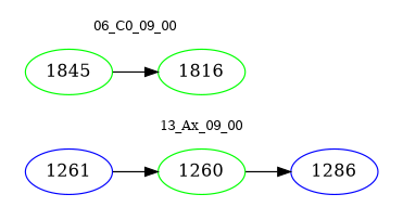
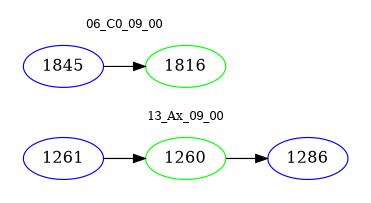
  digraph {
    rankdir=LR
    node [color=blue]
    edge [color=black]
    n1 [label=1261]
    n2 [color=green label=1260]
    n3 [label=1286]
-   n4 [color=green label=1845]
+   n4 [label=1845]
    n5 [color=green label=1816]
    subgraph cluster_1 {
      color=white
      fontsize=10
      label="13_Ax_09_00"
      n1
      n2
      n3
    }
    subgraph cluster_2 {
      color=white
      fontsize=10
      label="06_C0_09_00"
      n4
      n5
    }
    n1 -> n2
    n2 -> n3
    n4 -> n5
  }
